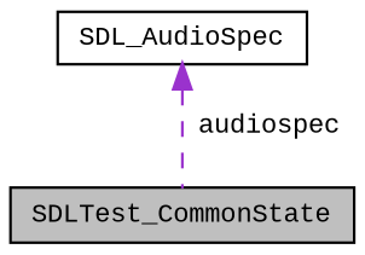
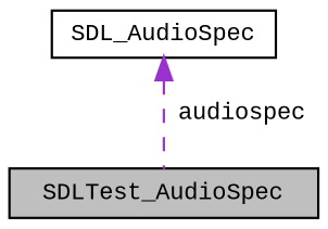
  digraph {
    fontname="Liberation Mono"
    node [color=black fontname="Liberation Mono" fontsize=10 shape=record style=filled]
-   n1 [fillcolor=grey75 fontcolor=black height=0.2 label=SDLTest_CommonState width=0.4]
+   n1 [fillcolor=grey75 fontcolor=black height=0.2 label=SDLTest_AudioSpec width=0.4]
    n2 [fillcolor=white height=0.2 label=SDL_AudioSpec width=0.4]
    n2 -> n1 [color=darkorchid3 dir=back fontname="Liberation Mono" fontsize=10 label=" audiospec" labelfontname=FreeSans labelfontsize=10 style=dashed]
  }
